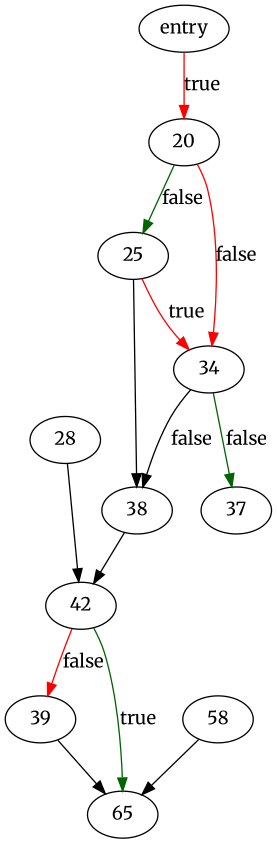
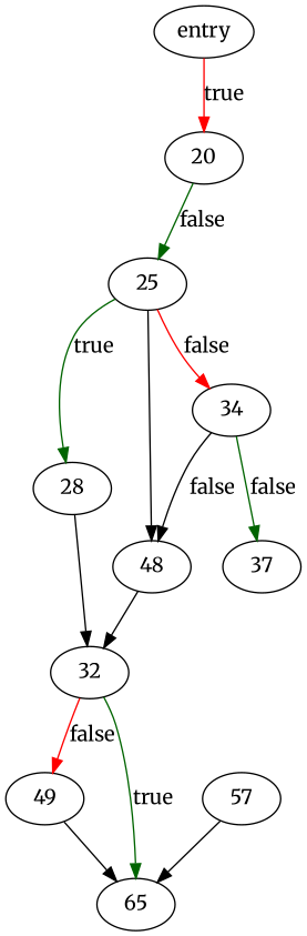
  digraph {
    fontname=Merriweather
    node [fontname=Merriweather]
    edge [fontname=Merriweather]
    n1 [label=entry]
    20
    25
    34
    28
-   38
+   38 [label=48]
    37
-   42
-   49 [label=39]
+   42 [label=32]
+   49
    65
-   58
+   58 [label=57]
    n1 -> 20 [color=red label=true]
    20 -> 25 [color=darkgreen label=false]
-   20 -> 34 [color=red label=false]
-   25 -> 34 [color=red label=true]
+   25 -> 34 [color=red label=false]
+   25 -> 28 [color=darkgreen label=true]
    25 -> 38
    34 -> 38 [color=black label=false]
    34 -> 37 [color=darkgreen label=false]
    28 -> 42
    38 -> 42
    42 -> 49 [color=red label=false]
    42 -> 65 [color=darkgreen label=true]
    49 -> 65
    58 -> 65
  }
